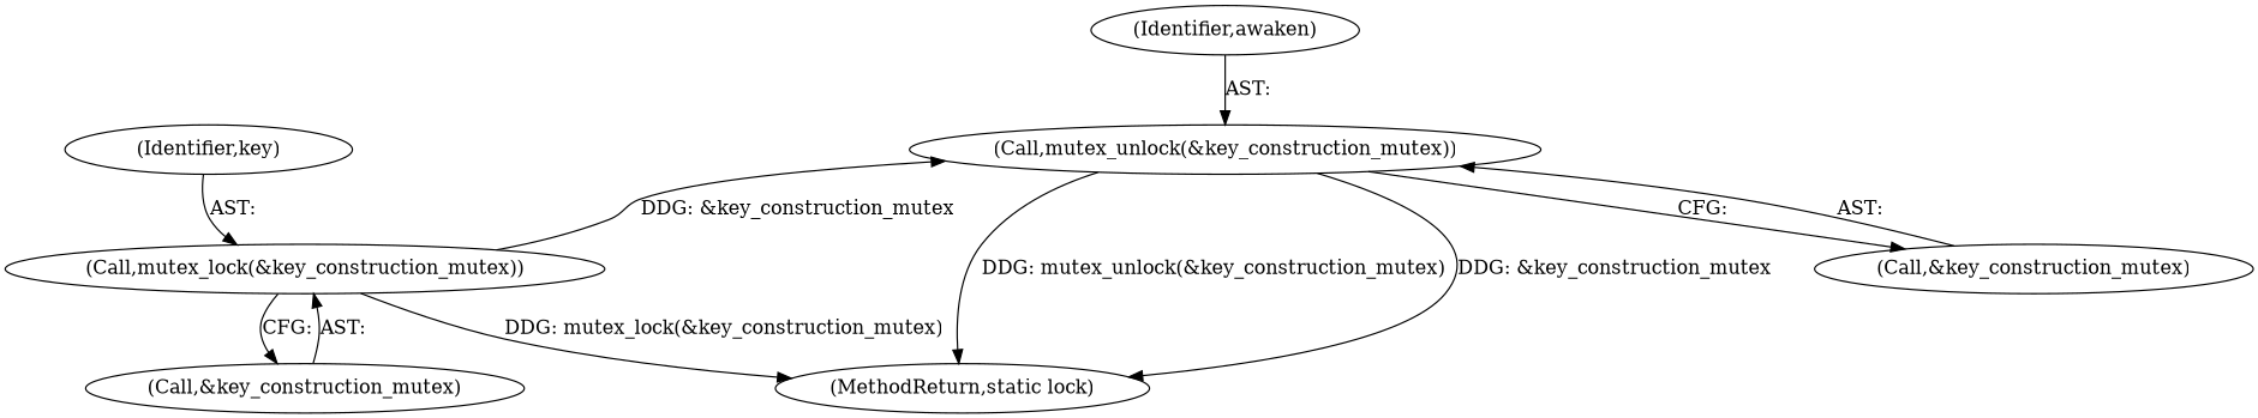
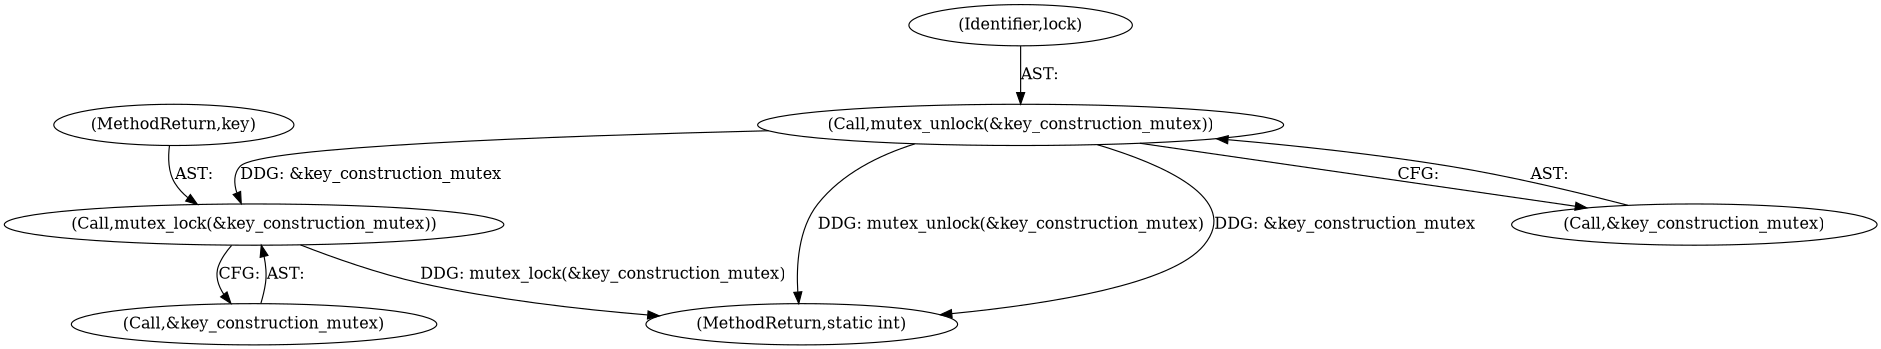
  digraph {
    n1 [label="(Call,mutex_unlock(&key_construction_mutex))"]
-   n2 [label="(MethodReturn,static lock)"]
+   n2 [label="(MethodReturn,static int)"]
    n3 [label="(Call,&key_construction_mutex)"]
    n4 [label="(Call,mutex_lock(&key_construction_mutex))"]
    n5 [label="(Call,&key_construction_mutex)"]
-   n6 [label="(Identifier,awaken)"]
-   n7 [label="(Identifier,key)"]
+   n6 [label="(Identifier,lock)"]
+   n7 [label="(MethodReturn,key)"]
    n1 -> n2 [label="DDG: mutex_unlock(&key_construction_mutex)"]
    n1 -> n2 [label="DDG: &key_construction_mutex"]
    n1 -> n3 [label="CFG: "]
    n3 -> n1 [label="AST: "]
-   n4 -> n1 [label="DDG: &key_construction_mutex"]
+   n1 -> n4 [label="DDG: &key_construction_mutex"]
    n4 -> n2 [label="DDG: mutex_lock(&key_construction_mutex)"]
    n4 -> n5 [label="CFG: "]
    n5 -> n4 [label="AST: "]
    n6 -> n1 [label="AST: "]
    n7 -> n4 [label="AST: "]
  }
